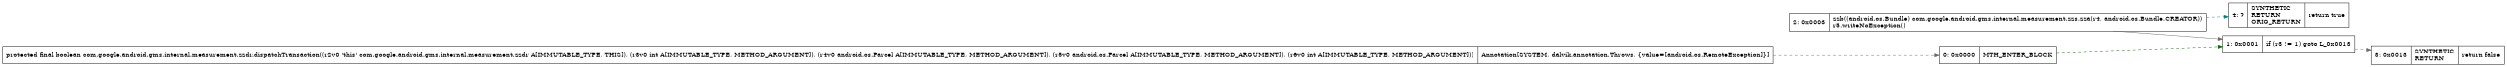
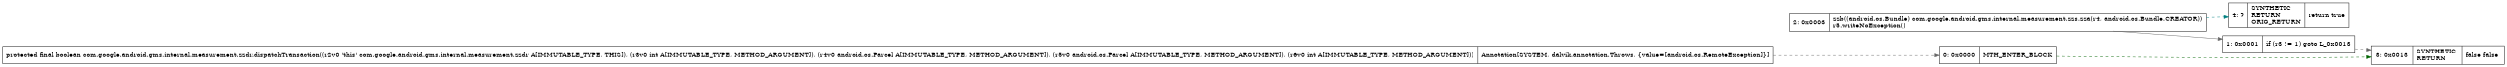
  digraph {
    rankdir=LR
    node [shape=record]
    edge [color=gray40 style=dashed]
    n1 [label="{0\:\ 0x0000|MTH_ENTER_BLOCK\l}"]
    n2 [label="{1\:\ 0x0001|if (r3 != 1) goto L_0x0013\l}"]
-   n3 [label="{3\:\ 0x0013|SYNTHETIC\lRETURN\l|return false\l}"]
+   n3 [label="{3\:\ 0x0013|SYNTHETIC\lRETURN\l|false false\l}"]
    n4 [label="{2\:\ 0x0003|zzb((android.os.Bundle) com.google.android.gms.internal.measurement.zzs.zza(r4, android.os.Bundle.CREATOR))\lr5.writeNoException()\l}"]
    n5 [label="{4\:\ ?|SYNTHETIC\lRETURN\lORIG_RETURN\l|return true\l}"]
    n6 [label="{protected final boolean com.google.android.gms.internal.measurement.zzdr.dispatchTransaction((r2v0 'this' com.google.android.gms.internal.measurement.zzdr A[IMMUTABLE_TYPE, THIS]), (r3v0 int A[IMMUTABLE_TYPE, METHOD_ARGUMENT]), (r4v0 android.os.Parcel A[IMMUTABLE_TYPE, METHOD_ARGUMENT]), (r5v0 android.os.Parcel A[IMMUTABLE_TYPE, METHOD_ARGUMENT]), (r6v0 int A[IMMUTABLE_TYPE, METHOD_ARGUMENT]))  | Annotation[SYSTEM, dalvik.annotation.Throws, \{value=[android.os.RemoteException]\}]\l}"]
-   n1 -> n2 [color=darkgreen]
+   n1 -> n3 [color=darkgreen]
    n2 -> n3
    n4 -> n2 [style=solid]
    n4 -> n5 [color=teal]
    n6 -> n1
  }
